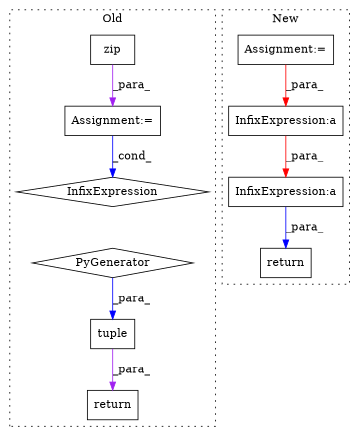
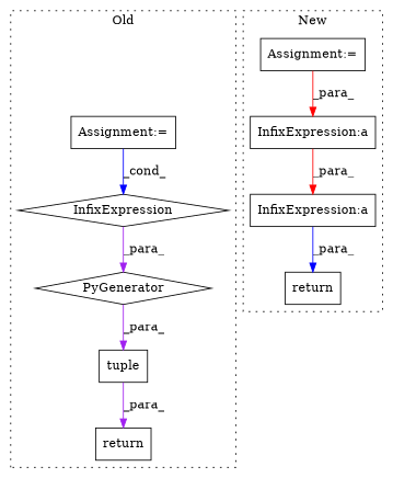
  digraph {
    node [a=32 l=7 s=797 shape=box]
    edge [color=purple]
    n1 [l="15,-3" label=tuple s="715,844"]
    n2 [a=41 label=return s=708]
    n3 [a=7 l=41 label="Assignment:="]
    n4 [a=113 l=41 label=InfixExpression shape=diamond]
    n5 [a=107 l=114 label=PyGenerator s=730 shape=diamond]
-   n6 [l="4,1" label=zip s="663,689"]
    n7 [a=41 label=return s=522]
    n8 [a=7 l=1 label="Assignment:=" s=455]
    n9 [a=27 l=3 label="InfixExpression:a" s=504]
    n10 [a=27 l=3 label="InfixExpression:a" s=480]
    subgraph cluster_1 {
      label=Old
      style=dotted
      n1
      n2
      n3
      n4
      n5
-     n6
    }
    subgraph cluster_2 {
      label=New
      style=dotted
      n7
      n8
      n9
      n10
    }
    n1 -> n2 [label=_para_]
    n3 -> n4 [color=blue label=_cond_]
-   n5 -> n1 [color=blue label=_para_]
-   n6 -> n3 [label=_para_]
+   n4 -> n5 [label=_para_]
+   n5 -> n1 [label=_para_]
    n8 -> n9 [color=red label=_para_]
    n9 -> n10 [color=red label=_para_]
    n10 -> n7 [color=blue label=_para_]
  }
